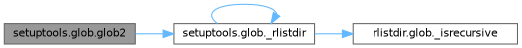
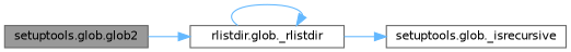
  digraph {
    rankdir=LR
    node [color=grey40 fillcolor=white fontname=Helvetica fontsize=10 shape=box style=filled]
    edge [color=steelblue1 fontname=Helvetica fontsize=10 labelfontname=Helvetica labelfontsize=10 style=solid]
    n1 [color=gray40 fillcolor=grey60 fontcolor=black height=0.2 label="setuptools.glob.glob2" width=0.4]
-   n2 [height=0.2 label="setuptools.glob._rlistdir" width=0.4]
-   n3 [height=0.2 label="rlistdir.glob._isrecursive" width=0.4]
+   n2 [height=0.2 label="rlistdir.glob._rlistdir" width=0.4]
+   n3 [height=0.2 label="setuptools.glob._isrecursive" width=0.4]
    n1 -> n2
    n2 -> n2
    n2 -> n3
  }
